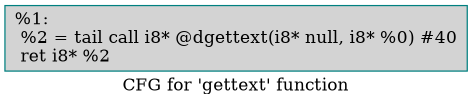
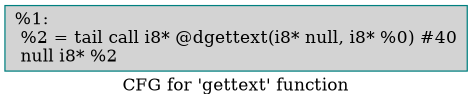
  digraph {
    label="CFG for 'gettext' function"
-   n1 [label="{%1:\l  %2 = tail call i8* @dgettext(i8* null, i8* %0) #40\l  ret i8* %2\l}" shape=record style=filled fillcolor=lightgrey color=teal]
+   n1 [label="{%1:\l  %2 = tail call i8* @dgettext(i8* null, i8* %0) #40\l  null i8* %2\l}" shape=record style=filled fillcolor=lightgrey color=teal]
  }
